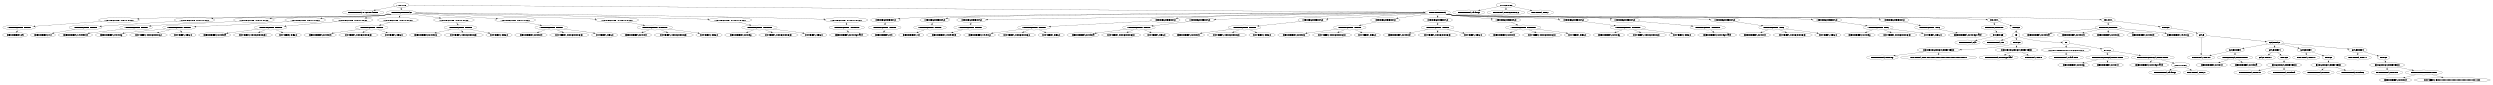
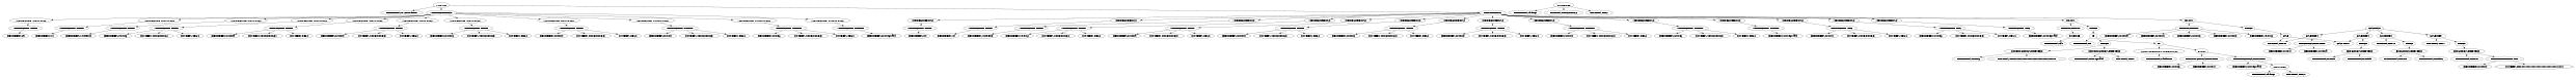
  digraph {
    ranksep=.25
    n1 [label=MODULE]
    n2 [label="IDENTIFIERS:or1200_wbmux"]
    n3 [label=VAR_DECLARE_LIST]
    n4 [label=MODULE_ITEMS]
    n5 [label="VAR_DECLARE  INPUT PORT"]
    n6 [label="VAR_DECLARE  INPUT PORT"]
    n7 [label="VAR_DECLARE  INPUT PORT"]
    n8 [label="VAR_DECLARE  INPUT PORT"]
    n9 [label="VAR_DECLARE  INPUT PORT"]
    n10 [label="VAR_DECLARE  INPUT PORT"]
    n11 [label="VAR_DECLARE  INPUT PORT"]
    n12 [label="VAR_DECLARE  INPUT PORT"]
    n13 [label="VAR_DECLARE  OUTPUT PORT"]
    n14 [label="VAR_DECLARE  OUTPUT PORT"]
    n15 [label="VAR_DECLARE  OUTPUT PORT"]
    n16 [label=VAR_DECLARE_LIST]
    n17 [label=VAR_DECLARE_LIST]
    n18 [label=VAR_DECLARE_LIST]
    n19 [label=VAR_DECLARE_LIST]
    n20 [label=VAR_DECLARE_LIST]
    n21 [label=VAR_DECLARE_LIST]
    n22 [label=VAR_DECLARE_LIST]
    n23 [label=VAR_DECLARE_LIST]
    n24 [label=VAR_DECLARE_LIST]
    n25 [label=VAR_DECLARE_LIST]
    n26 [label=VAR_DECLARE_LIST]
    n27 [label=VAR_DECLARE_LIST]
    n28 [label=VAR_DECLARE_LIST]
    n29 [label=VAR_DECLARE_LIST]
    n30 [label=ALWAYS]
    n31 [label=ALWAYS]
    n32 [label="VAR_DECLARE  INPUT"]
    n33 [label="VAR_DECLARE  INPUT"]
    n34 [label="VAR_DECLARE  INPUT"]
    n35 [label="VAR_DECLARE  INPUT"]
    n36 [label="VAR_DECLARE  INPUT"]
    n37 [label="VAR_DECLARE  INPUT"]
    n38 [label="VAR_DECLARE  INPUT"]
    n39 [label="VAR_DECLARE  INPUT"]
    n40 [label="VAR_DECLARE  OUTPUT"]
    n41 [label="VAR_DECLARE  OUTPUT"]
    n42 [label="VAR_DECLARE  OUTPUT"]
    n43 [label="IDENTIFIERS:clk"]
    n44 [label="IDENTIFIERS:rst"]
    n45 [label="IDENTIFIERS:wb_freeze"]
    n46 [label="IDENTIFIERS:rfwb_op"]
    n47 [label="NUMBERS LONG_LONG:2"]
    n48 [label="NUMBERS DEC:0"]
    n49 [label="IDENTIFIERS:muxin_a"]
    n50 [label="NUMBERS LONG_LONG:31"]
    n51 [label="NUMBERS DEC:0"]
    n52 [label="IDENTIFIERS:muxin_b"]
    n53 [label="NUMBERS LONG_LONG:31"]
    n54 [label="NUMBERS DEC:0"]
    n55 [label="IDENTIFIERS:muxin_c"]
    n56 [label="NUMBERS LONG_LONG:31"]
    n57 [label="NUMBERS DEC:0"]
    n58 [label="IDENTIFIERS:muxin_d"]
    n59 [label="NUMBERS LONG_LONG:31"]
    n60 [label="NUMBERS DEC:0"]
    n61 [label="IDENTIFIERS:muxout"]
    n62 [label="NUMBERS LONG_LONG:31"]
    n63 [label="NUMBERS DEC:0"]
    n64 [label="IDENTIFIERS:muxreg"]
    n65 [label="NUMBERS LONG_LONG:31"]
    n66 [label="NUMBERS DEC:0"]
    n67 [label="IDENTIFIERS:muxreg_valid"]
    n68 [label="VAR_DECLARE  INPUT"]
    n69 [label="VAR_DECLARE  INPUT"]
    n70 [label="VAR_DECLARE  INPUT"]
    n71 [label="VAR_DECLARE  INPUT"]
    n72 [label="VAR_DECLARE  INPUT"]
    n73 [label="VAR_DECLARE  INPUT"]
    n74 [label="VAR_DECLARE  INPUT"]
    n75 [label="VAR_DECLARE  INPUT"]
    n76 [label="VAR_DECLARE  OUTPUT"]
    n77 [label="VAR_DECLARE  OUTPUT"]
    n78 [label="VAR_DECLARE  OUTPUT"]
    n79 [label="VAR_DECLARE  REG"]
    n80 [label="VAR_DECLARE  REG"]
    n81 [label="VAR_DECLARE  REG"]
    n82 [label=DELAY_CONTROL]
    n83 [label=BLOCK]
    n84 [label=DELAY_CONTROL]
    n85 [label=BLOCK]
    n86 [label="IDENTIFIERS:clk"]
    n87 [label="IDENTIFIERS:rst"]
    n88 [label="IDENTIFIERS:wb_freeze"]
    n89 [label="IDENTIFIERS:rfwb_op"]
    n90 [label="NUMBERS LONG_LONG:2"]
    n91 [label="NUMBERS DEC:0"]
    n92 [label="IDENTIFIERS:muxin_a"]
    n93 [label="NUMBERS LONG_LONG:31"]
    n94 [label="NUMBERS DEC:0"]
    n95 [label="IDENTIFIERS:muxin_b"]
    n96 [label="NUMBERS LONG_LONG:31"]
    n97 [label="NUMBERS DEC:0"]
    n98 [label="IDENTIFIERS:muxin_c"]
    n99 [label="NUMBERS LONG_LONG:31"]
    n100 [label="NUMBERS DEC:0"]
    n101 [label="IDENTIFIERS:muxin_d"]
    n102 [label="NUMBERS LONG_LONG:31"]
    n103 [label="NUMBERS DEC:0"]
    n104 [label="IDENTIFIERS:muxout"]
    n105 [label="NUMBERS LONG_LONG:31"]
    n106 [label="NUMBERS DEC:0"]
    n107 [label="IDENTIFIERS:muxreg"]
    n108 [label="NUMBERS LONG_LONG:31"]
    n109 [label="NUMBERS DEC:0"]
    n110 [label="IDENTIFIERS:muxreg_valid"]
    n111 [label="IDENTIFIERS:muxout"]
    n112 [label="NUMBERS LONG_LONG:31"]
    n113 [label="NUMBERS DEC:0"]
    n114 [label="IDENTIFIERS:muxreg"]
    n115 [label="NUMBERS LONG_LONG:31"]
    n116 [label="NUMBERS DEC:0"]
    n117 [label="IDENTIFIERS:muxreg_valid"]
    n118 [label=POSEDGE]
    n119 [label=IF]
    n120 [label="IDENTIFIERS:clk"]
    n121 [label="IDENTIFIERS:rst"]
    n122 [label=BLOCK]
    n123 [label=IF]
    n124 [label=NON_BLOCKING_STATEMENT]
    n125 [label=NON_BLOCKING_STATEMENT]
    n126 [label="UNARY_OPERATION LOGICAL_NOT"]
    n127 [label=BLOCK]
    n128 [label="IDENTIFIERS:muxreg"]
    n129 [label="NUMBERS BIN:00000000000000000000000000000000"]
    n130 [label="IDENTIFIERS:muxreg_valid"]
    n131 [label="NUMBERS BIN:0"]
    n132 [label="IDENTIFIERS:wb_freeze"]
    n133 [label=NON_BLOCKING_STATEMENT]
    n134 [label=NON_BLOCKING_STATEMENT]
    n135 [label="IDENTIFIERS:muxreg"]
    n136 [label="IDENTIFIERS:muxout"]
    n137 [label="IDENTIFIERS:muxreg_valid"]
    n138 [label=ARRAY_REF]
    n139 [label="IDENTIFIERS:rfwb_op"]
    n140 [label="NUMBERS DEC:0"]
    n141 [label="IDENTIFIERS:muxin_a"]
    n142 [label="IDENTIFIERS:muxin_b"]
    n143 [label="IDENTIFIERS:muxin_c"]
    n144 [label="IDENTIFIERS:muxin_d"]
    n145 [label="IDENTIFIERS:rfwb_op"]
    n146 [label=CASE]
    n147 [label=CASE_LIST]
    n148 [label="NUMBERS BIN:00"]
    n149 [label=RANGE_REF]
    n150 [label="IDENTIFIERS:rfwb_op"]
    n151 [label="NUMBERS LONG_LONG:2"]
    n152 [label="NUMBERS DEC:1"]
    n153 [label=CASE_ITEM]
    n154 [label=CASE_ITEM]
    n155 [label=CASE_ITEM]
    n156 [label=CASE_ITEM]
    n157 [label=BLOCKING_STATEMENT]
    n158 [label="CASE BIN:01"]
    n159 [label=BLOCK]
    n160 [label="NUMBERS BIN:10"]
    n161 [label=BLOCK]
    n162 [label="NUMBERS BIN:11"]
    n163 [label=BLOCK]
    n164 [label="IDENTIFIERS:muxout"]
    n165 [label="IDENTIFIERS:muxin_a"]
    n166 [label=BLOCKING_STATEMENT]
    n167 [label="IDENTIFIERS:muxout"]
    n168 [label="IDENTIFIERS:muxin_b"]
    n169 [label=BLOCKING_STATEMENT]
    n170 [label="IDENTIFIERS:muxout"]
    n171 [label="IDENTIFIERS:muxin_c"]
    n172 [label=BLOCKING_STATEMENT]
    n173 [label="IDENTIFIERS:muxout"]
    n174 [label="BINARY_OPERATION ADD"]
    n175 [label="IDENTIFIERS:muxin_d"]
    n176 [label="NUMBERS BIN:00000000000000000000000000001000"]
    n1 -> n2
    n1 -> n3
    n1 -> n4
    n3 -> n5
    n3 -> n6
    n3 -> n7
    n3 -> n8
    n3 -> n9
    n3 -> n10
    n3 -> n11
    n3 -> n12
    n3 -> n13
    n3 -> n14
    n3 -> n15
    n4 -> n16
    n4 -> n17
    n4 -> n18
    n4 -> n19
    n4 -> n20
    n4 -> n21
    n4 -> n22
    n4 -> n23
    n4 -> n24
    n4 -> n25
    n4 -> n26
    n4 -> n27
    n4 -> n28
    n4 -> n29
    n4 -> n30
    n4 -> n31
    n5 -> n32
    n6 -> n33
    n7 -> n34
    n8 -> n35
    n9 -> n36
    n10 -> n37
    n11 -> n38
    n12 -> n39
    n13 -> n40
    n14 -> n41
    n15 -> n42
    n16 -> n68
    n17 -> n69
    n18 -> n70
    n19 -> n71
    n20 -> n72
    n21 -> n73
    n22 -> n74
    n23 -> n75
    n24 -> n76
    n25 -> n77
    n26 -> n78
    n27 -> n79
    n28 -> n80
    n29 -> n81
    n30 -> n82
    n30 -> n83
    n31 -> n84
    n31 -> n85
    n32 -> n43
    n33 -> n44
    n34 -> n45
    n35 -> n46
    n35 -> n47
    n35 -> n48
    n36 -> n49
    n36 -> n50
    n36 -> n51
    n37 -> n52
    n37 -> n53
    n37 -> n54
    n38 -> n55
    n38 -> n56
    n38 -> n57
    n39 -> n58
    n39 -> n59
    n39 -> n60
    n40 -> n61
    n40 -> n62
    n40 -> n63
    n41 -> n64
    n41 -> n65
    n41 -> n66
    n42 -> n67
    n68 -> n86
    n69 -> n87
    n70 -> n88
    n71 -> n89
    n71 -> n90
    n71 -> n91
    n72 -> n92
    n72 -> n93
    n72 -> n94
    n73 -> n95
    n73 -> n96
    n73 -> n97
    n74 -> n98
    n74 -> n99
    n74 -> n100
    n75 -> n101
    n75 -> n102
    n75 -> n103
    n76 -> n104
    n76 -> n105
    n76 -> n106
    n77 -> n107
    n77 -> n108
    n77 -> n109
    n78 -> n110
    n79 -> n111
    n79 -> n112
    n79 -> n113
    n80 -> n114
    n80 -> n115
    n80 -> n116
    n81 -> n117
    n82 -> n118
    n83 -> n119
    n84 -> n141
    n84 -> n142
    n84 -> n143
    n84 -> n144
    n84 -> n145
    n85 -> n146
    n118 -> n120
    n119 -> n121
    n119 -> n122
    n119 -> n123
    n122 -> n124
    n122 -> n125
    n123 -> n126
    n123 -> n127
    n124 -> n128
    n124 -> n129
    n125 -> n130
    n125 -> n131
    n126 -> n132
    n127 -> n133
    n127 -> n134
    n133 -> n135
    n133 -> n136
    n134 -> n137
    n134 -> n138
    n138 -> n139
    n138 -> n140
-   n146 -> n147
+   n146 -> n158
    n146 -> n148
    n147 -> n153
    n147 -> n154
    n147 -> n155
    n147 -> n156
    n149 -> n150
    n149 -> n151
    n149 -> n152
    n153 -> n148
    n153 -> n157
    n154 -> n158
    n154 -> n159
    n155 -> n160
    n155 -> n161
    n156 -> n162
    n156 -> n163
    n157 -> n164
    n157 -> n165
    n159 -> n166
    n161 -> n169
    n163 -> n172
    n166 -> n167
    n166 -> n168
    n169 -> n170
    n169 -> n171
    n172 -> n173
    n172 -> n174
    n174 -> n175
    n174 -> n176
  }
